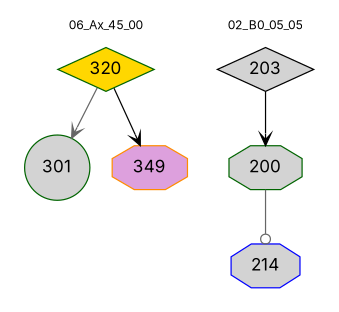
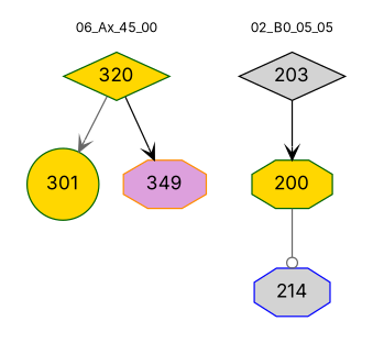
  digraph {
    fontname=Inter
    node [color=darkgreen fillcolor=gold fontname=Inter shape=octagon style=filled]
    edge [arrowhead=vee color=gray40 fontname=Inter]
    n1 [label=320 shape=diamond]
-   n2 [fillcolor=lightgrey label=301 shape=circle]
+   n2 [label=301 shape=circle]
    n3 [color=darkorange fillcolor=plum label=349]
-   n4 [fillcolor=lightgrey label=200]
+   n4 [label=200]
    n5 [color=blue fillcolor=lightgrey label=214]
    n6 [color=black fillcolor=lightgrey label=203 shape=diamond]
    subgraph cluster_1 {
      color=white
      fontsize=10
      label="06_Ax_45_00"
      n1
      n2
      n3
    }
    subgraph cluster_2 {
      color=white
      fontsize=10
      label="02_B0_05_05"
      n4
      n5
      n6
    }
    n1 -> n2
    n1 -> n3 [color=black]
    n4 -> n5 [arrowhead=odot]
    n6 -> n4 [color=black]
  }
